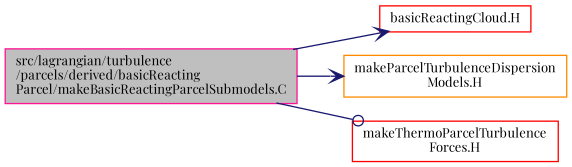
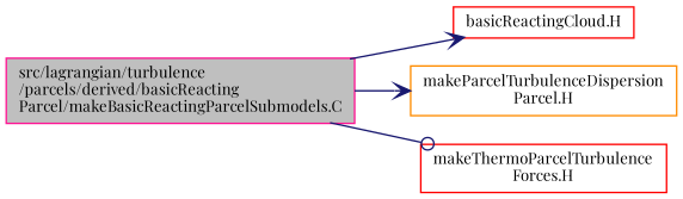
  digraph {
    rankdir=LR
    fontname="Playfair Display"
    node [color=red fontname="Playfair Display" fontsize=10 shape=record]
    edge [color=midnightblue fontname="Playfair Display" fontsize=10 labelfontname=Helvetica labelfontsize=10 style=solid arrowhead=vee]
    n1 [color=deeppink fillcolor=grey75 fontcolor=black height=0.2 label="src/lagrangian/turbulence\l/parcels/derived/basicReacting\lParcel/makeBasicReactingParcelSubmodels.C" style=filled width=0.4]
    n2 [height=0.2 label="basicReactingCloud.H" width=0.4]
-   n3 [color=darkorange height=0.2 label="makeParcelTurbulenceDispersion\lModels.H" width=0.4]
+   n3 [color=darkorange height=0.2 label="makeParcelTurbulenceDispersion\lParcel.H" width=0.4]
    n4 [height=0.2 label="makeThermoParcelTurbulence\lForces.H" width=0.4]
    n1 -> n2
    n1 -> n3
    n1 -> n4 [arrowhead=odot]
  }
